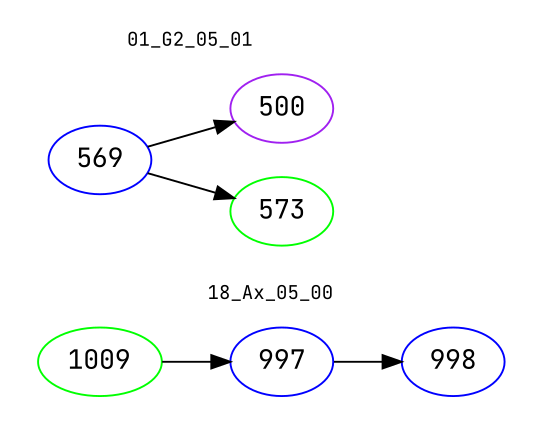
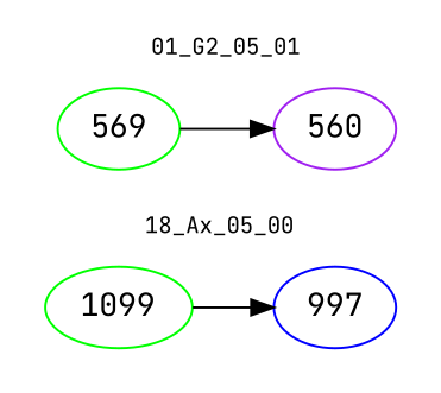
  digraph {
    fontname="JetBrains Mono"
    rankdir=LR
    node [color=blue fontname="JetBrains Mono"]
    edge [color=black fontname="JetBrains Mono"]
    n1 [label=997]
-   n2 [label=998]
-   n3 [color=green label=1009]
-   n4 [label=569]
-   n5 [color=green label=573]
-   n6 [color=purple label=500]
+   n3 [color=green label=1099]
+   n4 [color=green label=569]
+   n6 [color=purple label=560]
    subgraph cluster_1 {
      color=white
      fontsize=10
      label="18_Ax_05_00"
      n1
-     n2
      n3
    }
    subgraph cluster_2 {
      color=white
      fontsize=10
      label="01_G2_05_01"
      n4
-     n5
      n6
    }
-   n1 -> n2
    n3 -> n1
-   n4 -> n5
    n4 -> n6
  }
